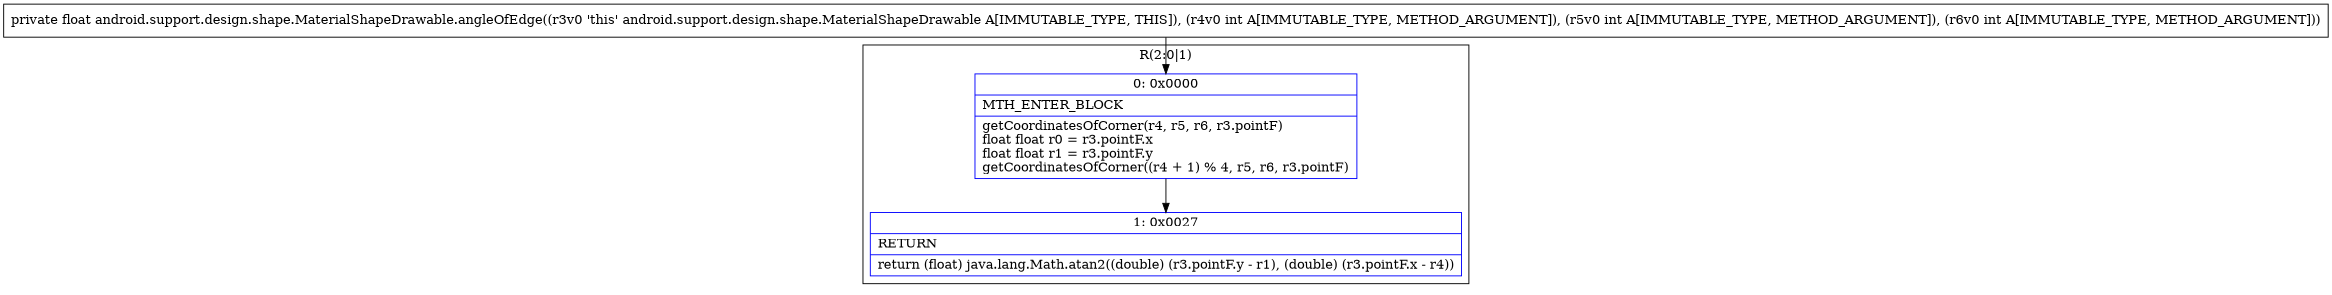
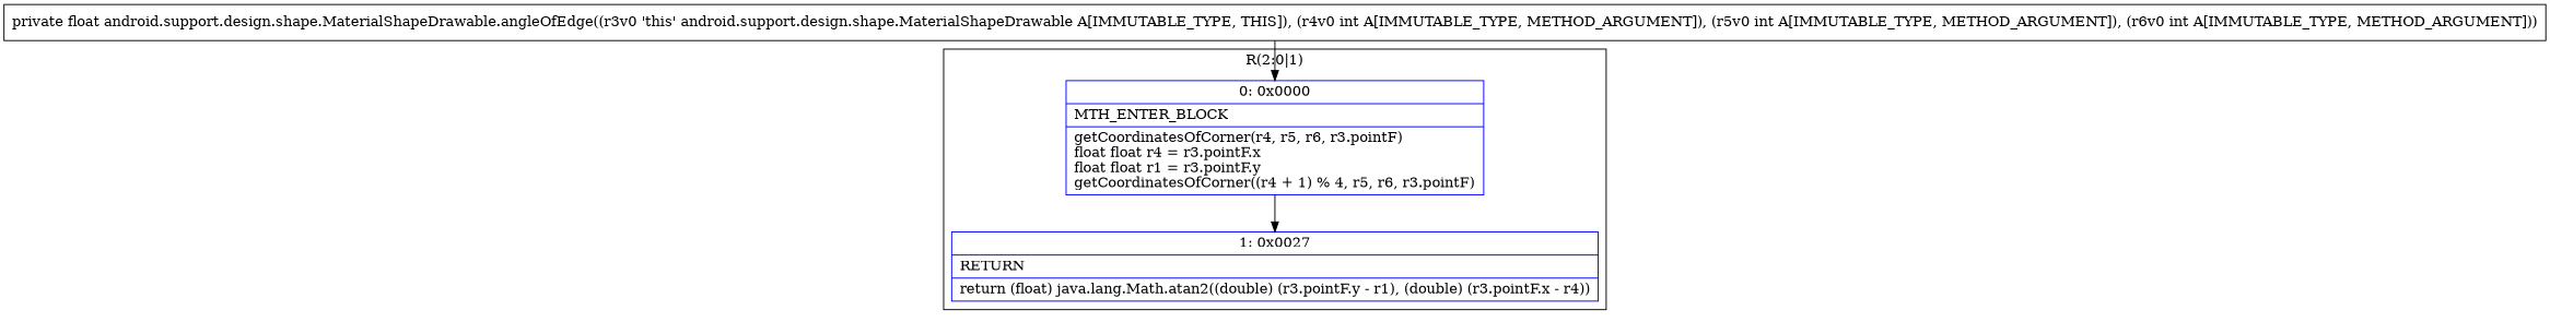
  digraph {
    node [color=blue shape=record]
-   n1 [label="{0\:\ 0x0000|MTH_ENTER_BLOCK\l|getCoordinatesOfCorner(r4, r5, r6, r3.pointF)\lfloat float r0 = r3.pointF.x\lfloat float r1 = r3.pointF.y\lgetCoordinatesOfCorner((r4 + 1) % 4, r5, r6, r3.pointF)\l}"]
+   n1 [label="{0\:\ 0x0000|MTH_ENTER_BLOCK\l|getCoordinatesOfCorner(r4, r5, r6, r3.pointF)\lfloat float r4 = r3.pointF.x\lfloat float r1 = r3.pointF.y\lgetCoordinatesOfCorner((r4 + 1) % 4, r5, r6, r3.pointF)\l}"]
    n2 [label="{1\:\ 0x0027|RETURN\l|return (float) java.lang.Math.atan2((double) (r3.pointF.y \- r1), (double) (r3.pointF.x \- r4))\l}"]
    n3 [label="{private float android.support.design.shape.MaterialShapeDrawable.angleOfEdge((r3v0 'this' android.support.design.shape.MaterialShapeDrawable A[IMMUTABLE_TYPE, THIS]), (r4v0 int A[IMMUTABLE_TYPE, METHOD_ARGUMENT]), (r5v0 int A[IMMUTABLE_TYPE, METHOD_ARGUMENT]), (r6v0 int A[IMMUTABLE_TYPE, METHOD_ARGUMENT])) }" color=""]
    subgraph cluster_1 {
      label="R(2:0|1)"
      n1
      n2
    }
    n1 -> n2
    n3 -> n1
  }
